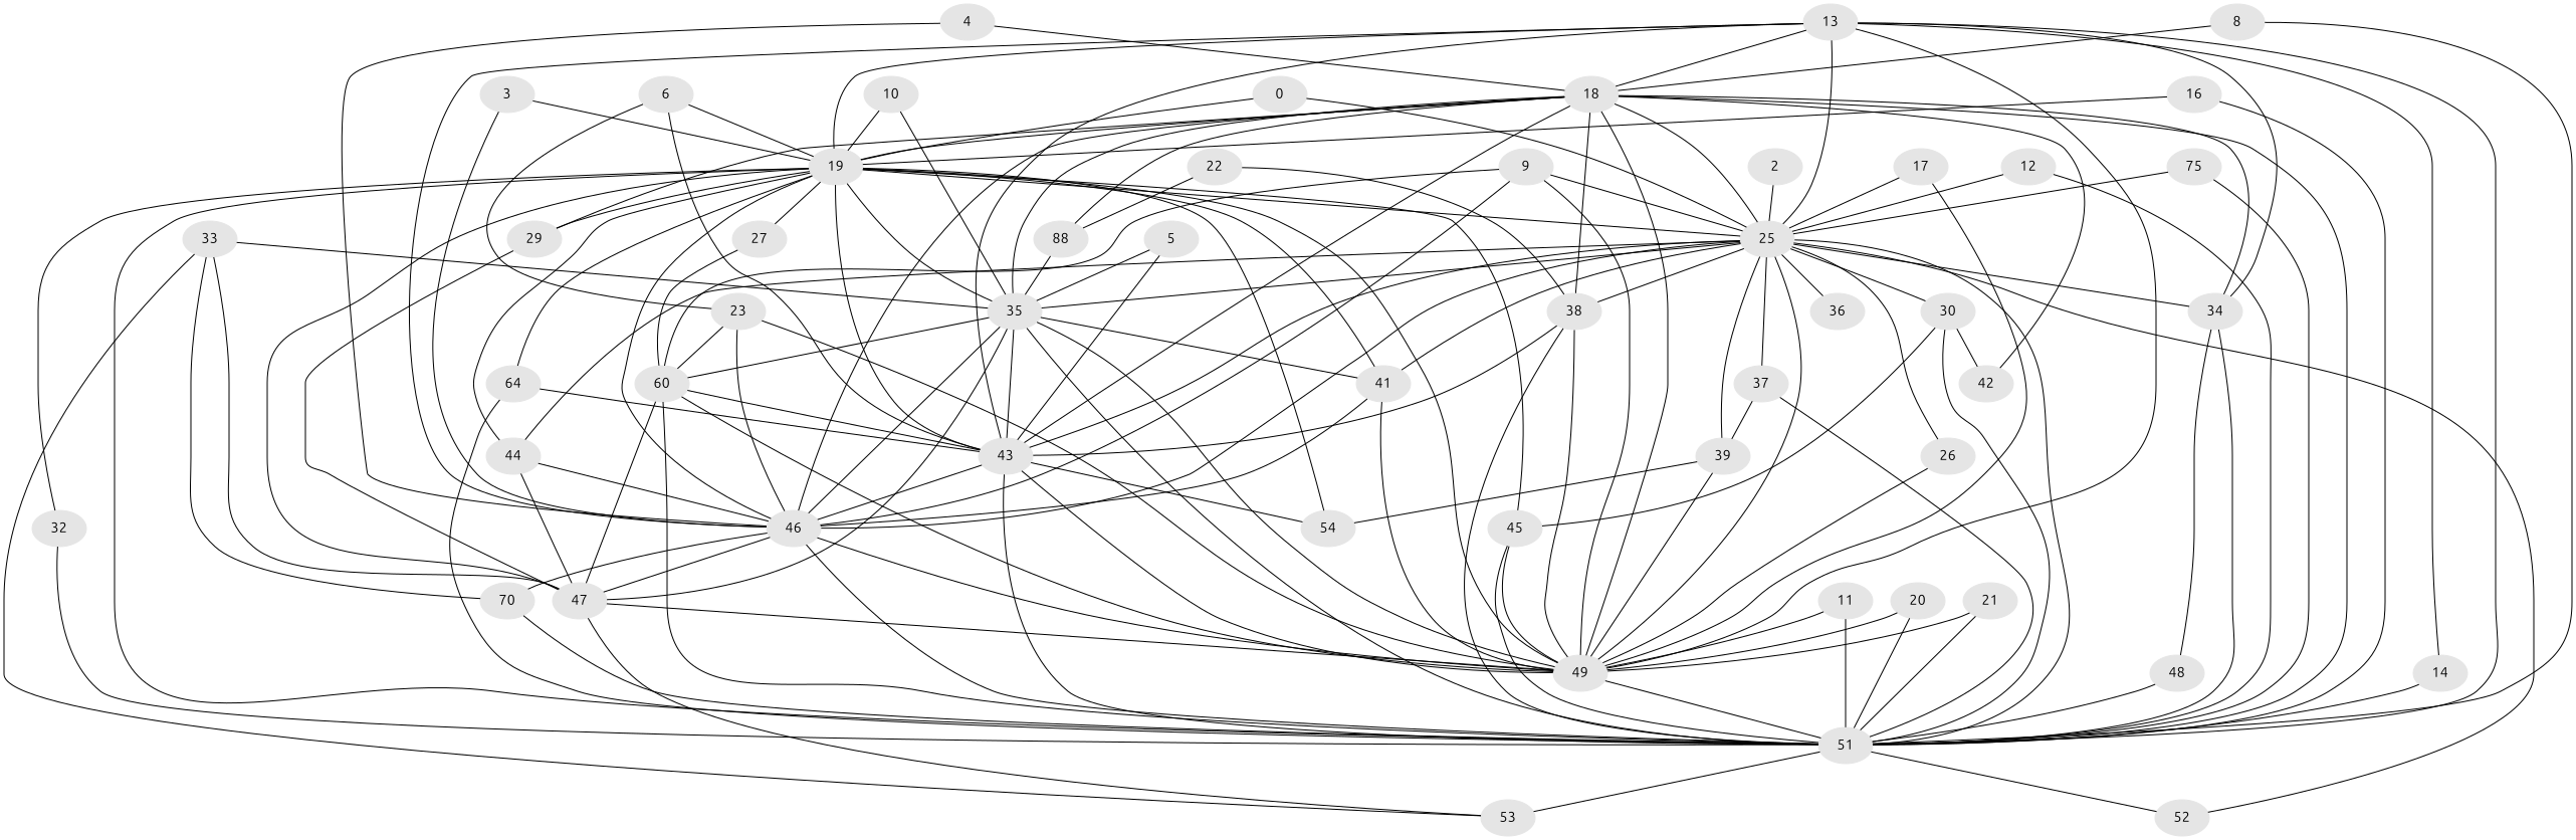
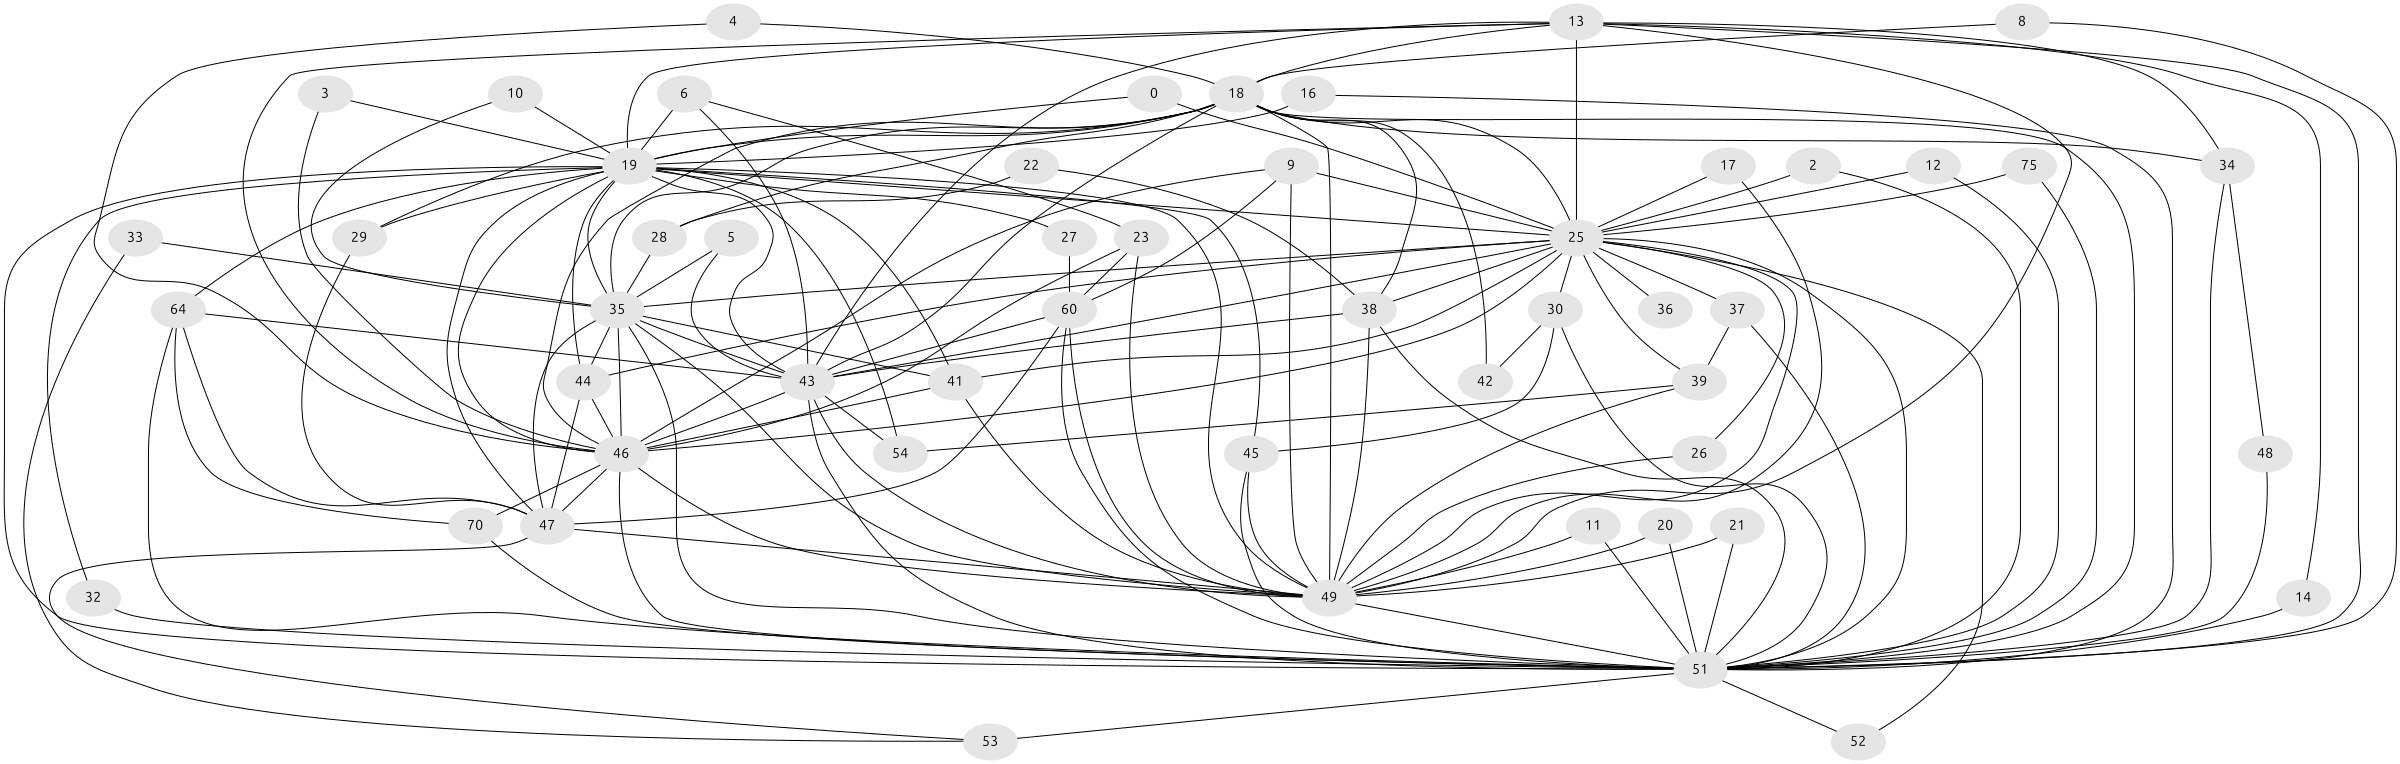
  graph {
    fontname=Ubuntu
    node [color=gray90 fontname=Ubuntu style=filled]
    edge [fontname=Ubuntu weight=1.0]
    n1 [label=0]
    19
    25
    51
    46
    35
    43
    49
    29
    54
    n11 [label=64]
    27
    32
    41
    44
    45
    47
    38
    34
    26
    30
    36
    37
    39
    52
    2
    53
    3
    n29 [label=70]
    4
    18
-   28 [label=88]
+   28
    42
    5
    6
    23
    n37 [label=60]
    16
    8
    9
    10
    11
    12
    13
    14
    48
    n47 [label=75]
    17
    20
    21
    22
    33
    n1 -- 19
    n1 -- 25
    19 -- 25
    19 -- 51 [weight=2.0]
    19 -- 46 [weight=2.0]
    19 -- 35
    19 -- 43
    19 -- 49
    19 -- 29
    19 -- 54
    19 -- n11
    19 -- 27
    19 -- 32
    19 -- 41
    19 -- 44
    19 -- 45
    19 -- 47
    25 -- 51 [weight=2.0]
    25 -- 46 [weight=3.0]
    25 -- 35 [weight=2.0]
    25 -- 43
    25 -- 49
    25 -- 41
    25 -- 44
    25 -- 38
-   25 -- 34
    25 -- 26
    25 -- 30
    25 -- 36
    25 -- 37
    25 -- 39
    25 -- 52
    51 -- 52
    51 -- 53 [weight=2.0]
    46 -- 51 [weight=2.0]
    46 -- 49
    46 -- 47
    46 -- n29
    35 -- 51 [weight=2.0]
    35 -- 46
    35 -- 43
    35 -- 49 [weight=2.0]
    35 -- 41
-   35 -- n37
+   35 -- 44
    35 -- 47
    43 -- 51 [weight=2.0]
    43 -- 46
    43 -- 49 [weight=2.0]
    43 -- 54
    49 -- 51 [weight=3.0]
    29 -- 47
    n11 -- 51
    n11 -- 43
-   33 -- n29
+   n11 -- n29
    27 -- n37
    32 -- 51
    41 -- 46
    41 -- 49
    44 -- 46 [weight=2.0]
    44 -- 47
    45 -- 51
    45 -- 49
    47 -- 49
    47 -- 53
    38 -- 51
    38 -- 43
    38 -- 49
    34 -- 51
    34 -- 48
    26 -- 49
    30 -- 51
    30 -- 45
    30 -- 42
    37 -- 51 [weight=2.0]
    37 -- 39
    39 -- 49
    39 -- 54
    2 -- 25
+   2 -- 51
    3 -- 19
    3 -- 46
    n29 -- 51
    4 -- 46
    4 -- 18
    18 -- 19 [weight=2.0]
    18 -- 25
    18 -- 51 [weight=2.0]
    18 -- 46
    18 -- 35
    18 -- 43
    18 -- 49
    18 -- 29
    18 -- 38
    18 -- 34
    18 -- 28
    18 -- 42
    28 -- 35
    5 -- 35
    5 -- 43
    6 -- 19
    6 -- 43
    6 -- 23
    23 -- 46
    23 -- 49
    23 -- n37
    n37 -- 51
    n37 -- 43
    n37 -- 49
    n37 -- 47
    16 -- 19 [weight=2.0]
    16 -- 51
    8 -- 51
    8 -- 18
    9 -- 25
    9 -- 46
    9 -- 49
    9 -- n37
    10 -- 19
    10 -- 35
    11 -- 51
    11 -- 49
    12 -- 25
    12 -- 51
    13 -- 19
    13 -- 25 [weight=3.0]
    13 -- 51 [weight=2.0]
    13 -- 46
    13 -- 43
    13 -- 49
    13 -- 34
    13 -- 18
    13 -- 14
    14 -- 51
    48 -- 51
    n47 -- 25
    n47 -- 51
    17 -- 25
    17 -- 49
    20 -- 51
    20 -- 49
    21 -- 51
    21 -- 49 [weight=2.0]
    22 -- 38
    22 -- 28
    33 -- 35
-   33 -- 47
+   n11 -- 47
    33 -- 53
  }
